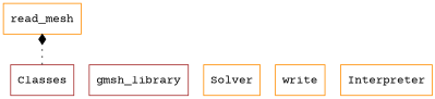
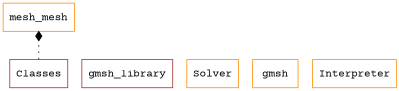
  digraph {
    rankdir=BT
    fontname="Courier Prime"
    node [shape=box color=darkorange fontname="Courier Prime"]
-   n1 [label=read_mesh]
+   n1 [label=mesh_mesh]
    n2 [label=gmsh_library color=brown]
    n3 [label=Solver]
-   n4 [label=write]
+   n4 [label=gmsh]
    n5 [label=Classes color=brown]
    n6 [label=Interpreter]
    n5 -> n1 [arrowhead=diamond arrowtail=none color=black style=dotted fontname="Courier Prime"]
  }
